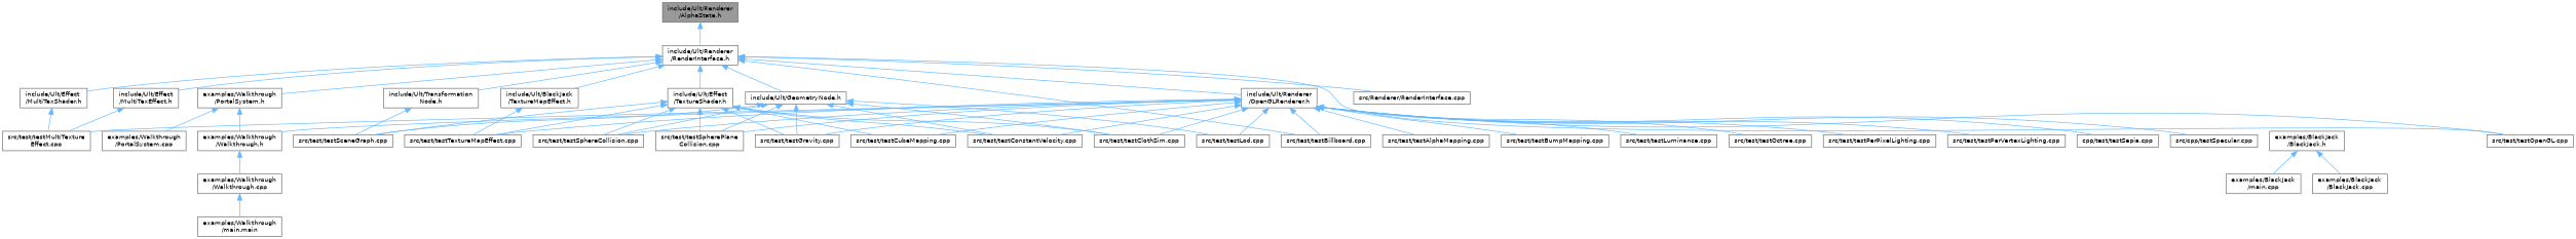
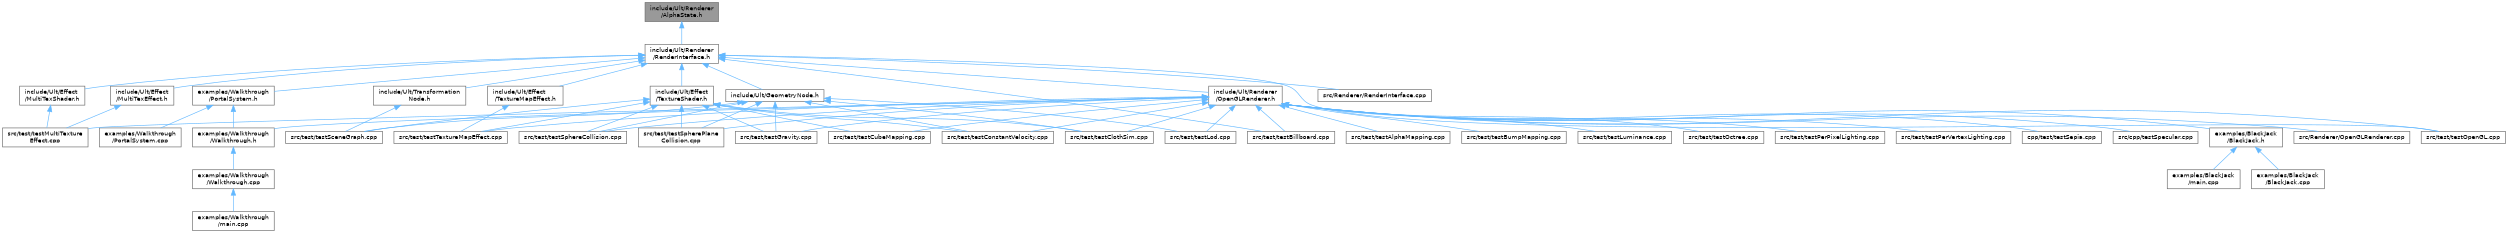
  digraph {
    node [color=grey40 fillcolor=white fontname=Helvetica fontsize=10 shape=box style=filled]
    edge [color=steelblue1 dir=back fontname=Helvetica fontsize=10 labelfontname=Helvetica labelfontsize=10 style=solid]
    n1 [color=gray40 fillcolor=grey60 fontcolor=black height=0.2 label="include/Ult/Renderer\l/AlphaState.h" width=0.4]
    n2 [height=0.2 label="include/Ult/Renderer\l/RenderInterface.h" width=0.4]
    n3 [height=0.2 label="examples/Walkthrough\l/PortalSystem.h" width=0.4]
    n4 [height=0.2 label="include/Ult/Effect\l/MultiTexEffect.h" width=0.4]
    n5 [height=0.2 label="include/Ult/Effect\l/MultiTexShader.h" width=0.4]
-   n6 [height=0.2 label="include/Ult/BlackJack\l/TextureMapEffect.h" width=0.4]
+   n6 [height=0.2 label="include/Ult/Effect\l/TextureMapEffect.h" width=0.4]
    n7 [height=0.2 label="include/Ult/Effect\l/TextureShader.h" width=0.4]
    n8 [height=0.2 label="include/Ult/GeometryNode.h" width=0.4]
    n9 [height=0.2 label="include/Ult/Renderer\l/OpenGLRenderer.h" width=0.4]
    n10 [height=0.2 label="src/test/testBillboard.cpp" width=0.4]
    n11 [height=0.2 label="src/test/testOpenGL.cpp" width=0.4]
    n12 [height=0.2 label="include/Ult/Transformation\lNode.h" width=0.4]
    n13 [height=0.2 label="src/Renderer/RenderInterface.cpp" width=0.4]
    n14 [height=0.2 label="examples/Walkthrough\l/PortalSystem.cpp" width=0.4]
    n15 [height=0.2 label="examples/Walkthrough\l/Walkthrough.h" width=0.4]
    n16 [height=0.2 label="src/test/testMultiTexture\lEffect.cpp" width=0.4]
    n17 [height=0.2 label="src/test/testTextureMapEffect.cpp" width=0.4]
    n18 [height=0.2 label="src/test/testClothSim.cpp" width=0.4]
    n19 [height=0.2 label="src/test/testConstantVelocity.cpp" width=0.4]
    n20 [height=0.2 label="src/test/testCubeMapping.cpp" width=0.4]
    n21 [height=0.2 label="src/test/testGravity.cpp" width=0.4]
    n22 [height=0.2 label="src/test/testSceneGraph.cpp" width=0.4]
    n23 [height=0.2 label="src/test/testSphereCollision.cpp" width=0.4]
    n24 [height=0.2 label="src/test/testSpherePlane\lCollision.cpp" width=0.4]
    n25 [height=0.2 label="src/test/testLod.cpp" width=0.4]
    n26 [height=0.2 label="examples/BlackJack\l/BlackJack.h" width=0.4]
+   n27 [height=0.2 label="src/Renderer/OpenGLRenderer.cpp" width=0.4]
    n28 [height=0.2 label="src/test/testAlphaMapping.cpp" width=0.4]
    n29 [height=0.2 label="src/test/testBumpMapping.cpp" width=0.4]
    n30 [height=0.2 label="src/test/testLuminance.cpp" width=0.4]
    n31 [height=0.2 label="src/test/testOctree.cpp" width=0.4]
    n32 [height=0.2 label="src/test/testPerPixelLighting.cpp" width=0.4]
    n33 [height=0.2 label="src/test/testPerVertexLighting.cpp" width=0.4]
    n34 [height=0.2 label="cpp/test/testSepia.cpp" width=0.4]
    n35 [height=0.2 label="src/cpp/testSpecular.cpp" width=0.4]
    n36 [height=0.2 label="examples/Walkthrough\l/Walkthrough.cpp" width=0.4]
-   n37 [height=0.2 label="examples/Walkthrough\l/main.main" width=0.4]
+   n37 [height=0.2 label="examples/Walkthrough\l/main.cpp" width=0.4]
    n38 [height=0.2 label="examples/BlackJack\l/BlackJack.cpp" width=0.4]
    n39 [height=0.2 label="examples/BlackJack\l/main.cpp" width=0.4]
    n1 -> n2
    n2 -> n3
    n2 -> n4
    n2 -> n5
    n2 -> n6
    n2 -> n7
    n2 -> n8
    n2 -> n9
    n2 -> n10
    n2 -> n11
    n2 -> n12
    n2 -> n13
    n3 -> n14
    n3 -> n15
    n4 -> n16
    n5 -> n16
    n6 -> n17
    n7 -> n17
    n7 -> n18
    n7 -> n19
    n7 -> n20
    n7 -> n21
    n7 -> n22
    n7 -> n23
    n7 -> n24
    n8 -> n18
    n8 -> n19
    n8 -> n21
    n8 -> n22
    n8 -> n23
    n8 -> n24
    n8 -> n25
    n9 -> n10
    n9 -> n11
    n9 -> n15
    n9 -> n16
    n9 -> n17
    n9 -> n18
    n9 -> n19
    n9 -> n20
    n9 -> n21
    n9 -> n23
    n9 -> n24
    n9 -> n25
+   n9 -> n26
+   n9 -> n27
    n9 -> n28
    n9 -> n29
    n9 -> n30
    n9 -> n31
    n9 -> n32
    n9 -> n33
    n9 -> n34
    n9 -> n35
    n12 -> n22
    n15 -> n36
    n26 -> n38
    n26 -> n39
    n36 -> n37
  }
